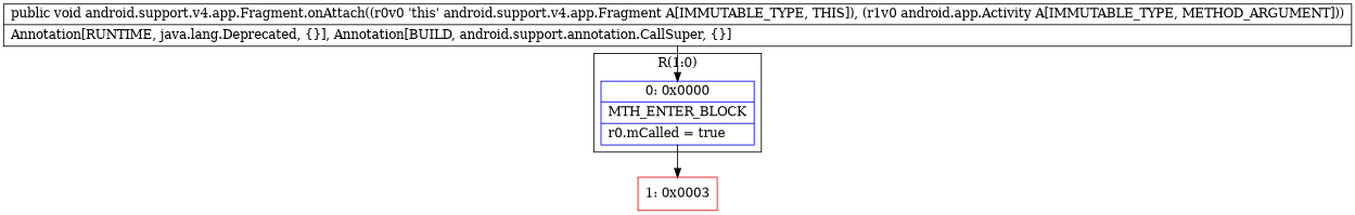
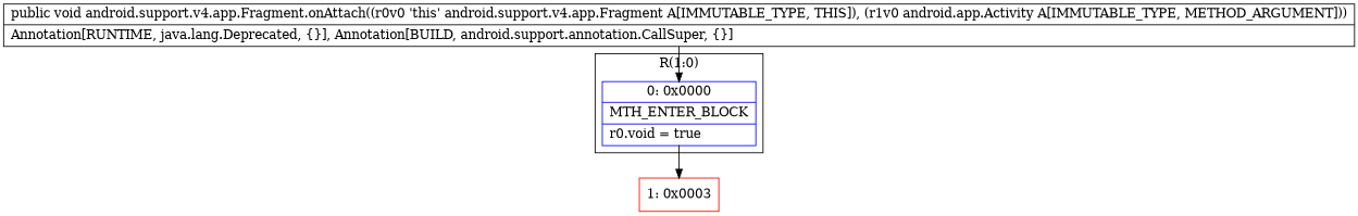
  digraph {
    node [shape=record]
-   n1 [color=blue label="{0\:\ 0x0000|MTH_ENTER_BLOCK\l|r0.mCalled = true\l}"]
+   n1 [color=blue label="{0\:\ 0x0000|MTH_ENTER_BLOCK\l|r0.void = true\l}"]
    n2 [color=red label="{1\:\ 0x0003}"]
    n3 [label="{public void android.support.v4.app.Fragment.onAttach((r0v0 'this' android.support.v4.app.Fragment A[IMMUTABLE_TYPE, THIS]), (r1v0 android.app.Activity A[IMMUTABLE_TYPE, METHOD_ARGUMENT]))  | Annotation[RUNTIME, java.lang.Deprecated, \{\}], Annotation[BUILD, android.support.annotation.CallSuper, \{\}]\l}"]
    subgraph cluster_1 {
      label="R(1:0)"
      n1
    }
    n1 -> n2
    n3 -> n1
  }
